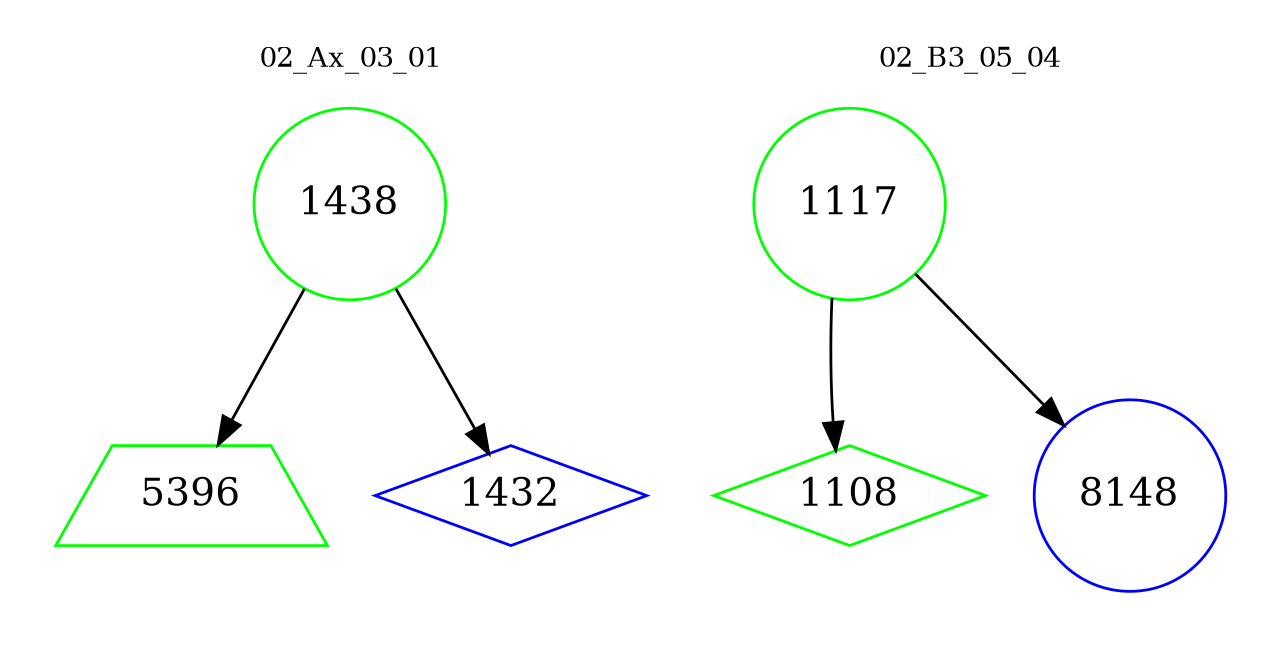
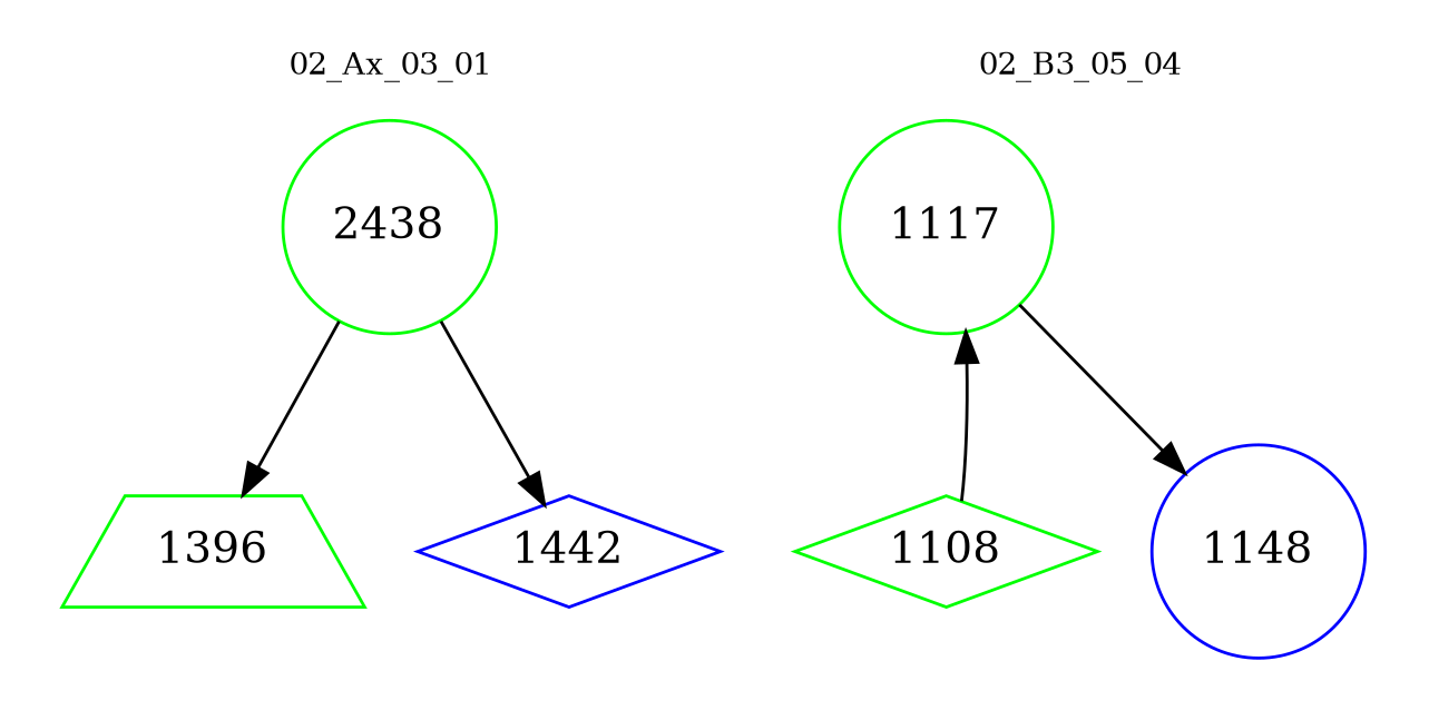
  digraph {
    node [color=green shape=circle]
    edge [color=black]
-   n1 [label=1438]
-   n2 [label=5396 shape=trapezium]
-   n3 [color=blue label=1432 shape=diamond]
+   n1 [label=2438]
+   n2 [label=1396 shape=trapezium]
+   n3 [color=blue label=1442 shape=diamond]
    n4 [label=1117]
    n5 [label=1108 shape=diamond]
-   n6 [color=blue label=8148]
+   n6 [color=blue label=1148]
    subgraph cluster_1 {
      color=white
      fontsize=10
      label="02_Ax_03_01"
      n1
      n2
      n3
    }
    subgraph cluster_2 {
      color=white
      fontsize=10
      label="02_B3_05_04"
      n4
      n5
      n6
    }
    n1 -> n2
    n1 -> n3
-   n4 -> n5
+   n5 -> n4
    n4 -> n6
  }
